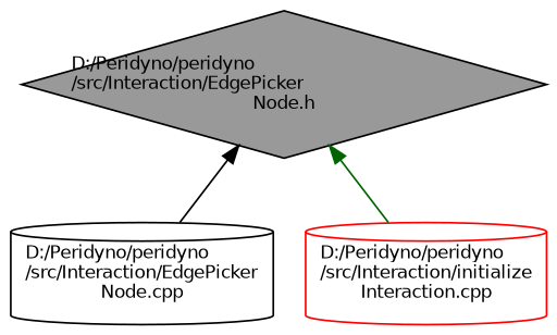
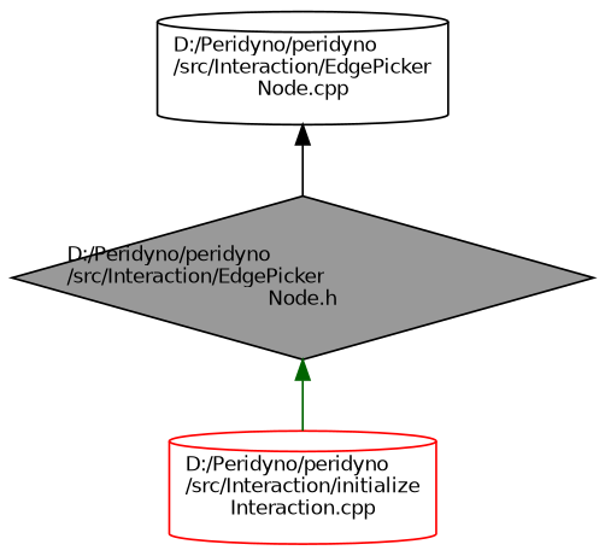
  digraph {
    node [color=black fillcolor=white fontname=Helvetica fontsize=10 shape=cylinder style=filled]
    edge [dir=back fontname=Helvetica fontsize=10 labelfontname=Helvetica labelfontsize=10 style=solid]
    n1 [fillcolor=grey60 fontcolor=black height=0.2 label="D:/Peridyno/peridyno\l/src/Interaction/EdgePicker\lNode.h" shape=diamond width=0.4]
    n2 [height=0.2 label="D:/Peridyno/peridyno\l/src/Interaction/EdgePicker\lNode.cpp" width=0.4]
    n3 [color=red height=0.2 label="D:/Peridyno/peridyno\l/src/Interaction/initialize\lInteraction.cpp" width=0.4]
-   n1 -> n2 [color=black]
+   n2 -> n1 [color=black]
    n1 -> n3 [color=darkgreen]
  }
